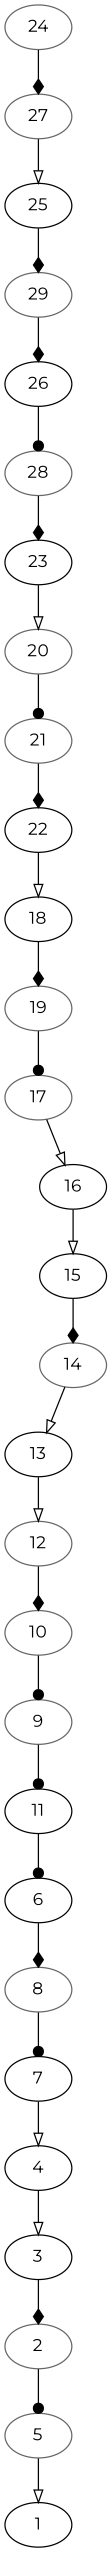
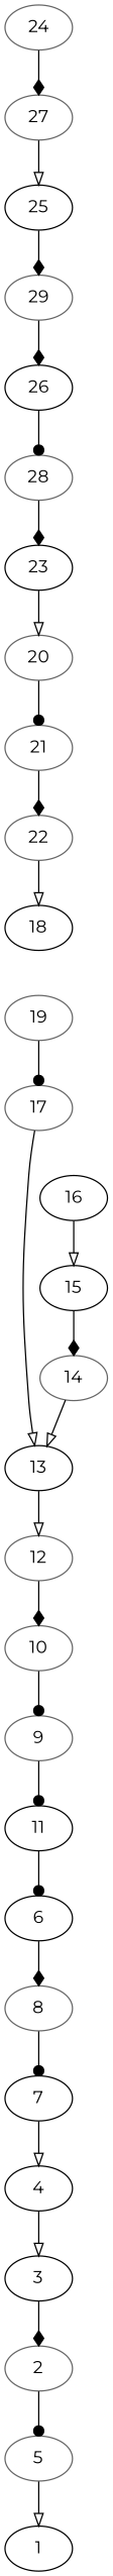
  digraph {
    fontname=Montserrat
    node [color=gray40 fontname=Montserrat]
    edge [arrowhead=onormal fontname=Montserrat]
    n1 [color=black label=1]
    n2 [label=2]
    n3 [label=5]
    n4 [color=black label=3]
    n5 [color=black label=4]
    n6 [color=black label=6]
    n7 [label=8]
    n8 [color=black label=7]
    n9 [label=9]
    n10 [color=black label=11]
    n11 [label=10]
    n12 [label=12]
    n13 [color=black label=13]
    n14 [label=14]
    n15 [color=black label=15]
    n16 [color=black label=16]
    n17 [label=17]
    n18 [color=black label=18]
    n19 [label=19]
    n20 [label=20]
    n21 [label=21]
-   n22 [color=black label=22]
+   n22 [label=22]
    n23 [color=black label=23]
    n24 [label=24]
    n25 [label=27]
    n26 [color=black label=25]
    n27 [label=29]
    n28 [color=black label=26]
    n29 [label=28]
    n2 -> n3 [arrowhead=dot]
    n3 -> n1
    n4 -> n2 [arrowhead=diamond]
    n5 -> n4
    n6 -> n7 [arrowhead=diamond]
    n7 -> n8 [arrowhead=dot]
    n8 -> n5
    n9 -> n10 [arrowhead=dot]
    n10 -> n6 [arrowhead=dot]
    n11 -> n9 [arrowhead=dot]
    n12 -> n11 [arrowhead=diamond]
    n13 -> n12
    n14 -> n13
    n15 -> n14 [arrowhead=diamond]
    n16 -> n15
-   n17 -> n16
-   n18 -> n19 [arrowhead=diamond]
+   n17 -> n13
    n19 -> n17 [arrowhead=dot]
    n20 -> n21 [arrowhead=dot]
    n21 -> n22 [arrowhead=diamond]
    n22 -> n18
    n23 -> n20
    n24 -> n25 [arrowhead=diamond]
    n25 -> n26
    n26 -> n27 [arrowhead=diamond]
    n27 -> n28 [arrowhead=diamond]
    n28 -> n29 [arrowhead=dot]
    n29 -> n23 [arrowhead=diamond]
  }
